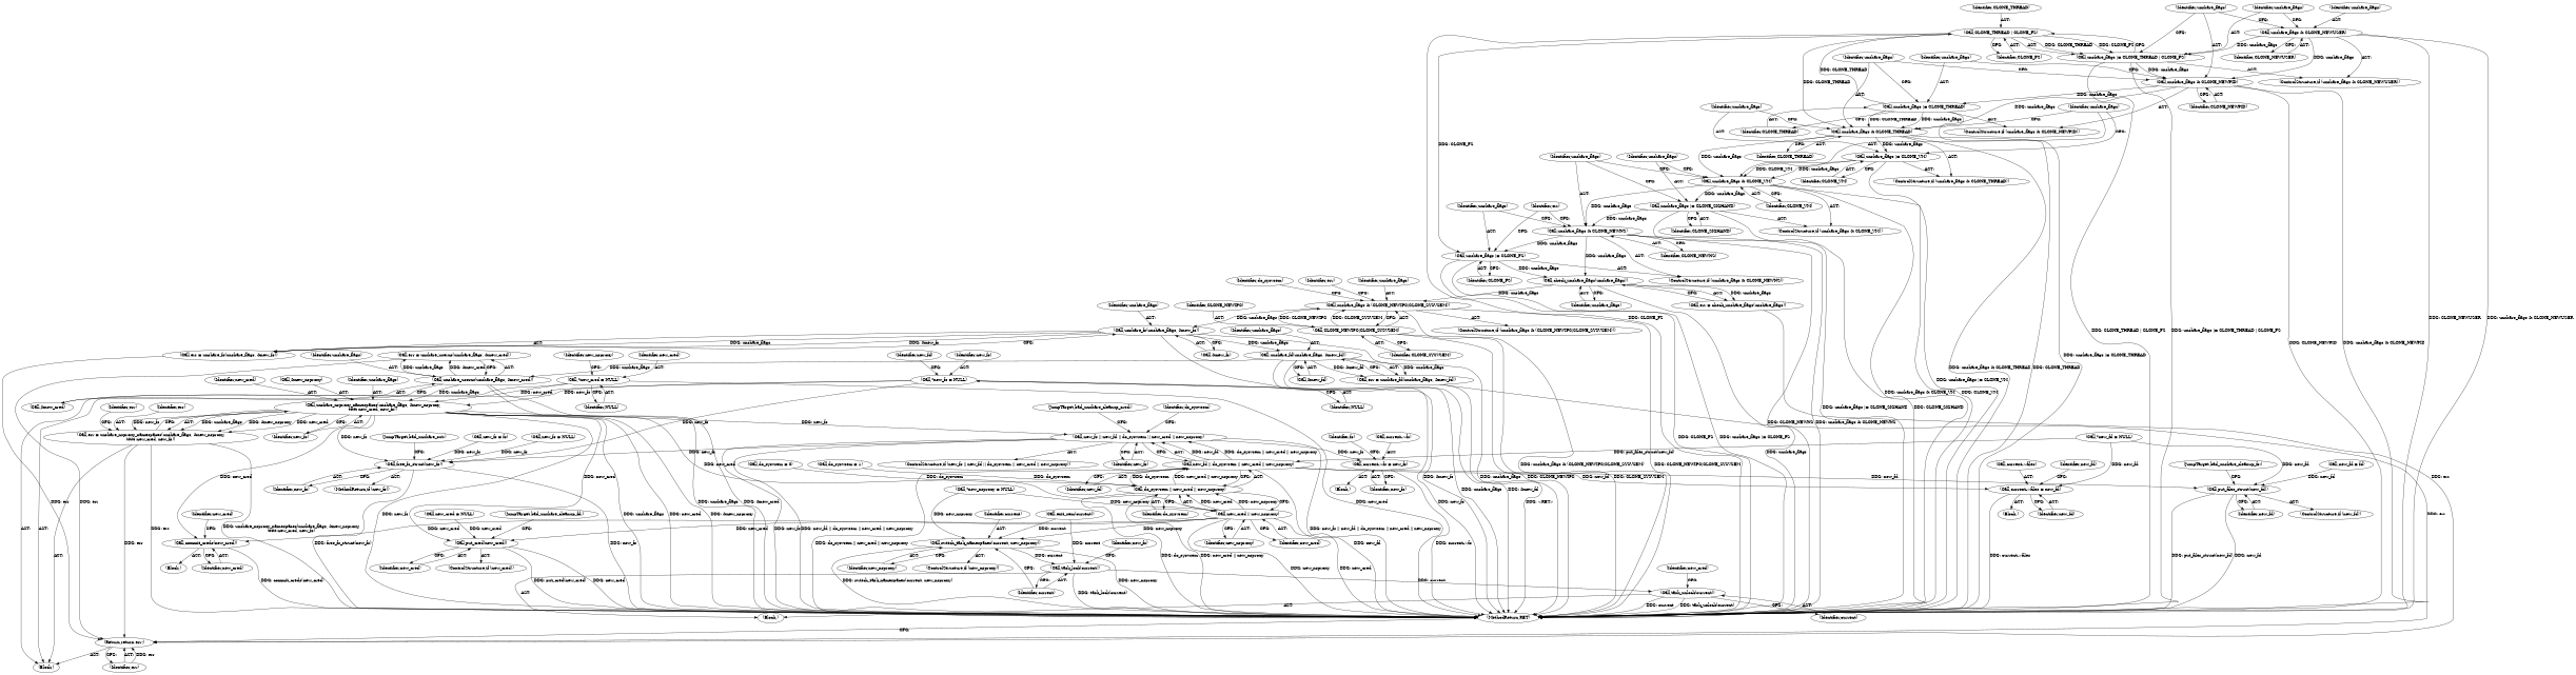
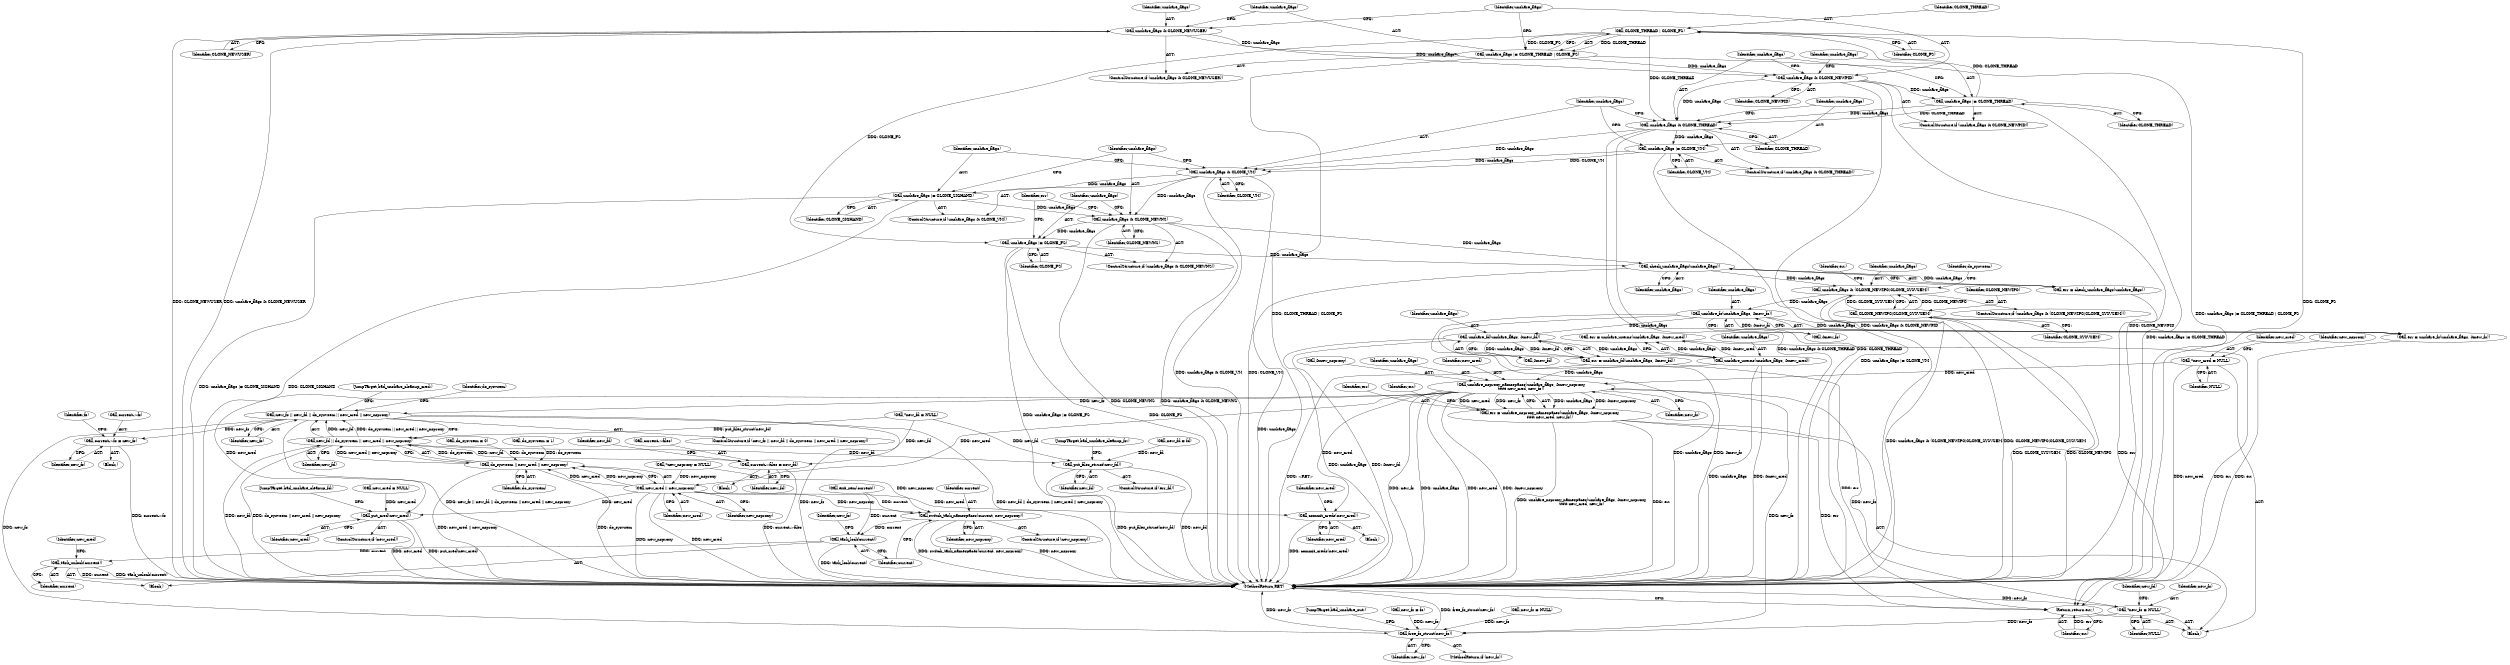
  digraph {
    n1 [label="(Call,unshare_nsproxy_namespaces(unshare_flags, &new_nsproxy,\n\t\t\t\t\t new_cred, new_fs))"]
    n2 [label="(Call,err = unshare_nsproxy_namespaces(unshare_flags, &new_nsproxy,\n\t\t\t\t\t new_cred, new_fs))"]
    n3 [label="(Call,new_fs || new_fd || do_sysvsem || new_cred || new_nsproxy)"]
    n4 [label="(Call,free_fs_struct(new_fs))"]
    n5 [label="(Call,new_cred || new_nsproxy)"]
    n6 [label="(Call,commit_creds(new_cred))"]
    n7 [label="(Call,put_cred(new_cred))"]
    n8 [label="(MethodReturn,RET)"]
    n9 [label="(Identifier,new_fs)"]
    n10 [label="(Block,)"]
    n11 [label="(Return,return err;)"]
    n12 [label="(Call,current->fs = new_fs)"]
    n13 [label="(Call,new_fd || do_sysvsem || new_cred || new_nsproxy)"]
    n14 [label="(ControlStructure,if (new_fs || new_fd || do_sysvsem || new_cred || new_nsproxy))"]
    n15 [label="(Identifier,new_fs)"]
    n16 [label="(Identifier,new_fs)"]
    n17 [label="(MethodReturn,if (new_fs))"]
    n18 [label="(Call,do_sysvsem || new_cred || new_nsproxy)"]
    n19 [label="(Call,switch_task_namespaces(current, new_nsproxy))"]
    n20 [label="(Identifier,new_nsproxy)"]
    n21 [label="(Identifier,new_cred)"]
    n22 [label="(Identifier,new_cred)"]
    n23 [label="(Block,)"]
    n24 [label="(Identifier,new_cred)"]
    n25 [label="(ControlStructure,if (new_cred))"]
    n26 [label="(Call,unshare_userns(unshare_flags, &new_cred))"]
    n27 [label="(Call,err = unshare_userns(unshare_flags, &new_cred))"]
-   n28 [label="(Call,&new_cred)"]
    n29 [label="(Call,unshare_fd(unshare_flags, &new_fd))"]
    n30 [label="(Call,err = unshare_fd(unshare_flags, &new_fd))"]
    n31 [label="(Call,&new_fd)"]
    n32 [label="(Call,unshare_fs(unshare_flags, &new_fs))"]
    n33 [label="(Call,&new_fs)"]
    n34 [label="(Call,err = unshare_fs(unshare_flags, &new_fs))"]
    n35 [label="(Call,unshare_flags & (CLONE_NEWIPC|CLONE_SYSVSEM))"]
    n36 [label="(Call,CLONE_NEWIPC|CLONE_SYSVSEM)"]
    n37 [label="(ControlStructure,if (unshare_flags & (CLONE_NEWIPC|CLONE_SYSVSEM)))"]
    n38 [label="(Identifier,CLONE_SYSVSEM)"]
    n39 [label="(Call,check_unshare_flags(unshare_flags))"]
    n40 [label="(Identifier,unshare_flags)"]
    n41 [label="(Call,err = check_unshare_flags(unshare_flags))"]
    n42 [label="(Call,unshare_flags & CLONE_NEWNS)"]
    n43 [label="(Call,unshare_flags |= CLONE_FS)"]
    n44 [label="(Identifier,CLONE_NEWNS)"]
    n45 [label="(ControlStructure,if (unshare_flags & CLONE_NEWNS))"]
    n46 [label="(Identifier,CLONE_FS)"]
    n47 [label="(Call,unshare_flags |= CLONE_SIGHAND)"]
    n48 [label="(Identifier,CLONE_SIGHAND)"]
    n49 [label="(ControlStructure,if (unshare_flags & CLONE_VM))"]
    n50 [label="(Call,unshare_flags & CLONE_VM)"]
    n51 [label="(Identifier,CLONE_VM)"]
    n52 [label="(Call,unshare_flags |= CLONE_VM)"]
    n53 [label="(ControlStructure,if (unshare_flags & CLONE_THREAD))"]
    n54 [label="(Identifier,CLONE_VM)"]
    n55 [label="(Call,unshare_flags & CLONE_THREAD)"]
    n56 [label="(Identifier,CLONE_THREAD)"]
    n57 [label="(Call,unshare_flags |= CLONE_THREAD)"]
    n58 [label="(ControlStructure,if (unshare_flags & CLONE_NEWPID))"]
    n59 [label="(Identifier,CLONE_THREAD)"]
    n60 [label="(Call,CLONE_THREAD | CLONE_FS)"]
    n61 [label="(Call,unshare_flags & CLONE_NEWPID)"]
    n62 [label="(Identifier,CLONE_NEWPID)"]
    n63 [label="(Call,unshare_flags |= CLONE_THREAD | CLONE_FS)"]
    n64 [label="(ControlStructure,if (unshare_flags & CLONE_NEWUSER))"]
    n65 [label="(Identifier,CLONE_FS)"]
    n66 [label="(Call,unshare_flags & CLONE_NEWUSER)"]
    n67 [label="(Identifier,CLONE_NEWUSER)"]
    n68 [label="(Call,*new_cred = NULL)"]
    n69 [label="(Identifier,NULL)"]
    n70 [label="(Call,*new_fs = NULL)"]
    n71 [label="(Identifier,NULL)"]
    n72 [label="(Identifier,err)"]
    n73 [label="(Identifier,new_fs)"]
    n74 [label="(Block,)"]
    n75 [label="(Call,current->files = new_fd)"]
    n76 [label="(Call,put_files_struct(new_fd))"]
    n77 [label="(Identifier,new_fd)"]
    n78 [label="(Identifier,do_sysvsem)"]
    n79 [label="(Call,task_lock(current))"]
    n80 [label="(ControlStructure,if (new_nsproxy))"]
    n81 [label="(Identifier,new_nsproxy)"]
    n82 [label="(Block,)"]
    n83 [label="(Identifier,new_fd)"]
    n84 [label="(Identifier,new_fd)"]
-   n85 [label="(ControlStructure,if (new_fd))"]
+   n85 [label="(ControlStructure,if (err_fd))"]
    n86 [label="(Call,task_unlock(current))"]
    n87 [label="(Identifier,current)"]
    n88 [label="(Block,)"]
    n89 [label="(Identifier,current)"]
    n90 [label="(Identifier,err)"]
    n91 [label="(JumpTarget,bad_unshare_cleanup_fd:)"]
    n92 [label="(Call,current->files)"]
    n93 [label="(Identifier,unshare_flags)"]
    n94 [label="(Identifier,unshare_flags)"]
    n95 [label="(Call,do_sysvsem = 1)"]
    n96 [label="(Call,new_fs = NULL)"]
    n97 [label="(Identifier,unshare_flags)"]
    n98 [label="(Identifier,unshare_flags)"]
    n99 [label="(Identifier,new_fs)"]
    n100 [label="(Identifier,unshare_flags)"]
    n101 [label="(Identifier,err)"]
    n102 [label="(JumpTarget,bad_unshare_cleanup_fs:)"]
    n103 [label="(Identifier,unshare_flags)"]
    n104 [label="(Call,*new_fd = NULL)"]
    n105 [label="(Identifier,unshare_flags)"]
    n106 [label="(Identifier,err)"]
    n107 [label="(Identifier,do_sysvsem)"]
    n108 [label="(Identifier,new_fd)"]
    n109 [label="(Identifier,unshare_flags)"]
    n110 [label="(JumpTarget,bad_unshare_out:)"]
    n111 [label="(Identifier,unshare_flags)"]
    n112 [label="(Identifier,new_cred)"]
    n113 [label="(Identifier,new_fd)"]
    n114 [label="(Identifier,new_nsproxy)"]
    n115 [label="(Identifier,unshare_flags)"]
    n116 [label="(Call,*new_nsproxy = NULL)"]
    n117 [label="(Call,new_fd = fd)"]
    n118 [label="(Call,new_fs = fs)"]
    n119 [label="(Identifier,unshare_flags)"]
    n120 [label="(Call,exit_sem(current))"]
    n121 [label="(Identifier,new_cred)"]
    n122 [label="(Identifier,new_fs)"]
    n123 [label="(Identifier,unshare_flags)"]
    n124 [label="(Call,&new_nsproxy)"]
    n125 [label="(Identifier,unshare_flags)"]
    n126 [label="(Identifier,current)"]
    n127 [label="(Identifier,unshare_flags)"]
    n128 [label="(Identifier,new_cred)"]
    n129 [label="(Identifier,fs)"]
    n130 [label="(Identifier,err)"]
    n131 [label="(JumpTarget,bad_unshare_cleanup_cred:)"]
    n132 [label="(Identifier,do_sysvsem)"]
    n133 [label="(Call,new_cred = NULL)"]
    n134 [label="(Identifier,CLONE_THREAD)"]
    n135 [label="(Call,current->fs)"]
    n136 [label="(Call,do_sysvsem = 0)"]
    n137 [label="(Identifier,unshare_flags)"]
    n138 [label="(Identifier,new_cred)"]
    n139 [label="(Identifier,CLONE_NEWIPC)"]
    n1 -> n2 [label="AST: "]
    n1 -> n2 [label="DDG: unshare_flags"]
    n1 -> n2 [label="DDG: &new_nsproxy"]
    n1 -> n2 [label="DDG: new_cred"]
    n1 -> n2 [label="DDG: new_fs"]
    n1 -> n3 [label="DDG: new_fs"]
    n1 -> n4 [label="DDG: new_fs"]
    n1 -> n5 [label="DDG: new_cred"]
    n1 -> n6 [label="DDG: new_cred"]
    n1 -> n7 [label="DDG: new_cred"]
    n1 -> n8 [label="DDG: new_fs"]
    n1 -> n8 [label="DDG: unshare_flags"]
    n1 -> n8 [label="DDG: new_cred"]
    n1 -> n8 [label="DDG: &new_nsproxy"]
    n1 -> n9 [label="CFG: "]
    n2 -> n1 [label="CFG: "]
    n2 -> n8 [label="DDG: err"]
    n2 -> n8 [label="DDG: unshare_nsproxy_namespaces(unshare_flags, &new_nsproxy,\n\t\t\t\t\t new_cred, new_fs)"]
    n2 -> n10 [label="AST: "]
    n2 -> n11 [label="DDG: err"]
    n3 -> n4 [label="DDG: new_fs"]
    n3 -> n8 [label="DDG: new_fs || new_fd || do_sysvsem || new_cred || new_nsproxy"]
    n3 -> n8 [label="DDG: new_fs"]
    n3 -> n8 [label="DDG: new_fd || do_sysvsem || new_cred || new_nsproxy"]
    n3 -> n12 [label="DDG: new_fs"]
    n3 -> n13 [label="CFG: "]
    n3 -> n14 [label="AST: "]
    n3 -> n15 [label="CFG: "]
    n4 -> n8 [label="DDG: free_fs_struct(new_fs)"]
    n4 -> n8 [label="DDG: new_fs"]
    n4 -> n16 [label="CFG: "]
    n4 -> n17 [label="AST: "]
    n5 -> n6 [label="DDG: new_cred"]
    n5 -> n7 [label="DDG: new_cred"]
    n5 -> n8 [label="DDG: new_nsproxy"]
    n5 -> n8 [label="DDG: new_cred"]
    n5 -> n18 [label="AST: "]
    n5 -> n18 [label="DDG: new_cred"]
    n5 -> n18 [label="DDG: new_nsproxy"]
    n5 -> n19 [label="DDG: new_nsproxy"]
    n5 -> n20 [label="CFG: "]
    n5 -> n21 [label="CFG: "]
    n6 -> n8 [label="DDG: commit_creds(new_cred)"]
    n6 -> n22 [label="CFG: "]
    n6 -> n23 [label="AST: "]
    n7 -> n8 [label="DDG: new_cred"]
    n7 -> n8 [label="DDG: put_cred(new_cred)"]
    n7 -> n24 [label="CFG: "]
    n7 -> n25 [label="AST: "]
    n8 -> n11 [label="CFG: "]
    n9 -> n1 [label="AST: "]
    n11 -> n10 [label="AST: "]
    n11 -> n72 [label="CFG: "]
    n12 -> n8 [label="DDG: current->fs"]
    n12 -> n73 [label="CFG: "]
    n12 -> n74 [label="AST: "]
    n13 -> n3 [label="AST: "]
    n13 -> n3 [label="DDG: new_fd"]
    n13 -> n3 [label="DDG: do_sysvsem || new_cred || new_nsproxy"]
    n13 -> n8 [label="DDG: new_fd"]
    n13 -> n8 [label="DDG: do_sysvsem || new_cred || new_nsproxy"]
    n13 -> n18 [label="CFG: "]
    n13 -> n75 [label="DDG: new_fd"]
    n13 -> n76 [label="DDG: new_fd"]
    n13 -> n77 [label="CFG: "]
    n15 -> n3 [label="AST: "]
    n16 -> n4 [label="AST: "]
    n18 -> n5 [label="CFG: "]
    n18 -> n8 [label="DDG: do_sysvsem"]
    n18 -> n8 [label="DDG: new_cred || new_nsproxy"]
    n18 -> n13 [label="AST: "]
    n18 -> n13 [label="DDG: do_sysvsem"]
    n18 -> n13 [label="DDG: new_cred || new_nsproxy"]
    n18 -> n78 [label="CFG: "]
    n19 -> n8 [label="DDG: switch_task_namespaces(current, new_nsproxy)"]
    n19 -> n8 [label="DDG: new_nsproxy"]
    n19 -> n79 [label="DDG: current"]
    n19 -> n80 [label="AST: "]
    n19 -> n81 [label="CFG: "]
    n20 -> n5 [label="AST: "]
    n21 -> n5 [label="AST: "]
    n22 -> n6 [label="AST: "]
    n24 -> n7 [label="AST: "]
    n26 -> n1 [label="DDG: unshare_flags"]
    n26 -> n8 [label="DDG: unshare_flags"]
    n26 -> n8 [label="DDG: &new_cred"]
    n26 -> n27 [label="AST: "]
    n26 -> n27 [label="DDG: unshare_flags"]
    n26 -> n27 [label="DDG: &new_cred"]
-   n26 -> n28 [label="CFG: "]
    n27 -> n11 [label="DDG: err"]
    n27 -> n26 [label="CFG: "]
-   n28 -> n26 [label="AST: "]
    n29 -> n8 [label="DDG: unshare_flags"]
    n29 -> n8 [label="DDG: &new_fd"]
    n29 -> n26 [label="DDG: unshare_flags"]
    n29 -> n30 [label="AST: "]
    n29 -> n30 [label="DDG: unshare_flags"]
    n29 -> n30 [label="DDG: &new_fd"]
    n29 -> n31 [label="CFG: "]
    n30 -> n8 [label="DDG: <RET>"]
    n30 -> n11 [label="DDG: err"]
    n30 -> n29 [label="CFG: "]
    n31 -> n29 [label="AST: "]
    n32 -> n8 [label="DDG: &new_fs"]
    n32 -> n8 [label="DDG: unshare_flags"]
    n32 -> n29 [label="DDG: unshare_flags"]
    n32 -> n33 [label="CFG: "]
    n32 -> n34 [label="AST: "]
    n32 -> n34 [label="DDG: unshare_flags"]
    n32 -> n34 [label="DDG: &new_fs"]
    n33 -> n32 [label="AST: "]
    n34 -> n11 [label="DDG: err"]
    n34 -> n32 [label="CFG: "]
    n35 -> n8 [label="DDG: unshare_flags & (CLONE_NEWIPC|CLONE_SYSVSEM)"]
    n35 -> n8 [label="DDG: CLONE_NEWIPC|CLONE_SYSVSEM"]
    n35 -> n32 [label="DDG: unshare_flags"]
    n35 -> n36 [label="CFG: "]
    n35 -> n37 [label="AST: "]
    n36 -> n8 [label="DDG: CLONE_SYSVSEM"]
    n36 -> n8 [label="DDG: CLONE_NEWIPC"]
    n36 -> n35 [label="AST: "]
    n36 -> n35 [label="DDG: CLONE_NEWIPC"]
    n36 -> n35 [label="DDG: CLONE_SYSVSEM"]
    n36 -> n38 [label="CFG: "]
    n38 -> n36 [label="AST: "]
    n39 -> n8 [label="DDG: unshare_flags"]
    n39 -> n35 [label="DDG: unshare_flags"]
    n39 -> n40 [label="CFG: "]
    n39 -> n41 [label="AST: "]
    n39 -> n41 [label="DDG: unshare_flags"]
    n40 -> n39 [label="AST: "]
    n41 -> n11 [label="DDG: err"]
    n41 -> n39 [label="CFG: "]
    n42 -> n8 [label="DDG: CLONE_NEWNS"]
    n42 -> n8 [label="DDG: unshare_flags & CLONE_NEWNS"]
    n42 -> n39 [label="DDG: unshare_flags"]
    n42 -> n43 [label="DDG: unshare_flags"]
    n42 -> n44 [label="CFG: "]
    n42 -> n45 [label="AST: "]
    n43 -> n8 [label="DDG: CLONE_FS"]
    n43 -> n8 [label="DDG: unshare_flags |= CLONE_FS"]
    n43 -> n39 [label="DDG: unshare_flags"]
    n43 -> n45 [label="AST: "]
    n43 -> n46 [label="CFG: "]
    n44 -> n42 [label="AST: "]
    n46 -> n43 [label="AST: "]
    n47 -> n8 [label="DDG: unshare_flags |= CLONE_SIGHAND"]
    n47 -> n8 [label="DDG: CLONE_SIGHAND"]
    n47 -> n42 [label="DDG: unshare_flags"]
    n47 -> n48 [label="CFG: "]
    n47 -> n49 [label="AST: "]
    n48 -> n47 [label="AST: "]
    n50 -> n8 [label="DDG: unshare_flags & CLONE_VM"]
    n50 -> n8 [label="DDG: CLONE_VM"]
    n50 -> n42 [label="DDG: unshare_flags"]
    n50 -> n47 [label="DDG: unshare_flags"]
    n50 -> n49 [label="AST: "]
    n50 -> n51 [label="CFG: "]
    n51 -> n50 [label="AST: "]
    n52 -> n8 [label="DDG: unshare_flags |= CLONE_VM"]
    n52 -> n50 [label="DDG: unshare_flags"]
    n52 -> n50 [label="DDG: CLONE_VM"]
    n52 -> n53 [label="AST: "]
    n52 -> n54 [label="CFG: "]
    n54 -> n52 [label="AST: "]
    n55 -> n8 [label="DDG: CLONE_THREAD"]
    n55 -> n8 [label="DDG: unshare_flags & CLONE_THREAD"]
    n55 -> n50 [label="DDG: unshare_flags"]
    n55 -> n52 [label="DDG: unshare_flags"]
    n55 -> n53 [label="AST: "]
    n55 -> n56 [label="CFG: "]
    n56 -> n55 [label="AST: "]
    n57 -> n8 [label="DDG: unshare_flags |= CLONE_THREAD"]
    n57 -> n55 [label="DDG: unshare_flags"]
    n57 -> n55 [label="DDG: CLONE_THREAD"]
    n57 -> n58 [label="AST: "]
    n57 -> n59 [label="CFG: "]
    n57 -> n60 [label="DDG: CLONE_THREAD"]
    n59 -> n57 [label="AST: "]
    n60 -> n8 [label="DDG: CLONE_FS"]
    n60 -> n43 [label="DDG: CLONE_FS"]
    n60 -> n55 [label="DDG: CLONE_THREAD"]
    n60 -> n63 [label="AST: "]
    n60 -> n63 [label="DDG: CLONE_THREAD"]
    n60 -> n63 [label="DDG: CLONE_FS"]
    n60 -> n65 [label="CFG: "]
    n61 -> n8 [label="DDG: CLONE_NEWPID"]
    n61 -> n8 [label="DDG: unshare_flags & CLONE_NEWPID"]
    n61 -> n55 [label="DDG: unshare_flags"]
    n61 -> n57 [label="DDG: unshare_flags"]
    n61 -> n58 [label="AST: "]
    n61 -> n62 [label="CFG: "]
    n62 -> n61 [label="AST: "]
    n63 -> n8 [label="DDG: CLONE_THREAD | CLONE_FS"]
    n63 -> n8 [label="DDG: unshare_flags |= CLONE_THREAD | CLONE_FS"]
    n63 -> n60 [label="CFG: "]
    n63 -> n61 [label="DDG: unshare_flags"]
    n63 -> n64 [label="AST: "]
    n65 -> n60 [label="AST: "]
    n66 -> n8 [label="DDG: CLONE_NEWUSER"]
    n66 -> n8 [label="DDG: unshare_flags & CLONE_NEWUSER"]
    n66 -> n61 [label="DDG: unshare_flags"]
    n66 -> n63 [label="DDG: unshare_flags"]
    n66 -> n64 [label="AST: "]
    n66 -> n67 [label="CFG: "]
    n67 -> n66 [label="AST: "]
    n68 -> n1 [label="DDG: new_cred"]
    n68 -> n8 [label="DDG: new_cred"]
    n68 -> n10 [label="AST: "]
    n68 -> n69 [label="CFG: "]
    n69 -> n68 [label="AST: "]
    n70 -> n1 [label="DDG: new_fs"]
    n70 -> n4 [label="DDG: new_fs"]
-   n70 -> n8 [label="DDG: new_fs"]
+   n8 -> n70 [label="DDG: new_fs"]
    n70 -> n10 [label="AST: "]
    n70 -> n71 [label="CFG: "]
    n71 -> n70 [label="AST: "]
    n72 -> n11 [label="AST: "]
    n72 -> n11 [label="DDG: err"]
    n73 -> n12 [label="AST: "]
    n75 -> n8 [label="DDG: current->files"]
    n75 -> n82 [label="AST: "]
    n75 -> n83 [label="CFG: "]
    n76 -> n8 [label="DDG: put_files_struct(new_fd)"]
    n76 -> n8 [label="DDG: new_fd"]
    n76 -> n84 [label="CFG: "]
    n76 -> n85 [label="AST: "]
    n77 -> n13 [label="AST: "]
    n78 -> n18 [label="AST: "]
    n79 -> n8 [label="DDG: task_lock(current)"]
    n79 -> n86 [label="DDG: current"]
    n79 -> n87 [label="CFG: "]
    n79 -> n88 [label="AST: "]
    n81 -> n19 [label="AST: "]
    n83 -> n75 [label="AST: "]
    n84 -> n76 [label="AST: "]
    n86 -> n8 [label="DDG: task_unlock(current)"]
    n86 -> n8 [label="DDG: current"]
    n86 -> n88 [label="AST: "]
    n86 -> n89 [label="CFG: "]
    n87 -> n19 [label="CFG: "]
    n87 -> n79 [label="AST: "]
    n89 -> n86 [label="AST: "]
    n90 -> n2 [label="AST: "]
    n91 -> n7 [label="CFG: "]
    n92 -> n75 [label="AST: "]
    n93 -> n1 [label="AST: "]
    n94 -> n50 [label="AST: "]
    n94 -> n52 [label="CFG: "]
    n94 -> n55 [label="CFG: "]
    n95 -> n18 [label="DDG: do_sysvsem"]
    n96 -> n4 [label="DDG: new_fs"]
    n97 -> n61 [label="AST: "]
    n97 -> n63 [label="CFG: "]
    n97 -> n66 [label="CFG: "]
    n98 -> n52 [label="AST: "]
    n98 -> n55 [label="CFG: "]
    n99 -> n79 [label="CFG: "]
    n100 -> n55 [label="AST: "]
    n100 -> n57 [label="CFG: "]
    n100 -> n61 [label="CFG: "]
    n101 -> n35 [label="CFG: "]
    n102 -> n76 [label="CFG: "]
    n103 -> n35 [label="AST: "]
    n104 -> n13 [label="DDG: put_files_struct(new_fd)"]
    n104 -> n75 [label="DDG: new_fd"]
    n104 -> n76 [label="DDG: new_fd"]
    n105 -> n42 [label="CFG: "]
    n105 -> n43 [label="AST: "]
    n106 -> n2 [label="CFG: "]
    n107 -> n35 [label="CFG: "]
    n108 -> n75 [label="CFG: "]
    n109 -> n57 [label="AST: "]
    n109 -> n61 [label="CFG: "]
    n110 -> n4 [label="CFG: "]
    n111 -> n47 [label="AST: "]
    n111 -> n50 [label="CFG: "]
    n112 -> n1 [label="AST: "]
    n113 -> n70 [label="CFG: "]
    n114 -> n68 [label="CFG: "]
    n115 -> n42 [label="AST: "]
    n115 -> n47 [label="CFG: "]
    n115 -> n50 [label="CFG: "]
    n116 -> n5 [label="DDG: new_nsproxy"]
    n116 -> n19 [label="DDG: new_nsproxy"]
    n117 -> n76 [label="DDG: new_fd"]
    n118 -> n4 [label="DDG: new_fs"]
    n119 -> n32 [label="AST: "]
    n120 -> n19 [label="DDG: current"]
    n120 -> n79 [label="DDG: current"]
    n121 -> n68 [label="AST: "]
    n122 -> n70 [label="AST: "]
    n123 -> n26 [label="AST: "]
    n124 -> n1 [label="AST: "]
    n125 -> n29 [label="AST: "]
    n126 -> n19 [label="AST: "]
    n127 -> n66 [label="AST: "]
    n128 -> n6 [label="CFG: "]
    n129 -> n12 [label="CFG: "]
    n130 -> n42 [label="CFG: "]
    n130 -> n43 [label="CFG: "]
    n131 -> n3 [label="CFG: "]
    n132 -> n3 [label="CFG: "]
    n133 -> n7 [label="DDG: new_cred"]
    n134 -> n60 [label="AST: "]
    n135 -> n12 [label="AST: "]
    n136 -> n18 [label="DDG: do_sysvsem"]
    n137 -> n63 [label="AST: "]
    n137 -> n66 [label="CFG: "]
    n138 -> n86 [label="CFG: "]
    n139 -> n36 [label="AST: "]
  }
